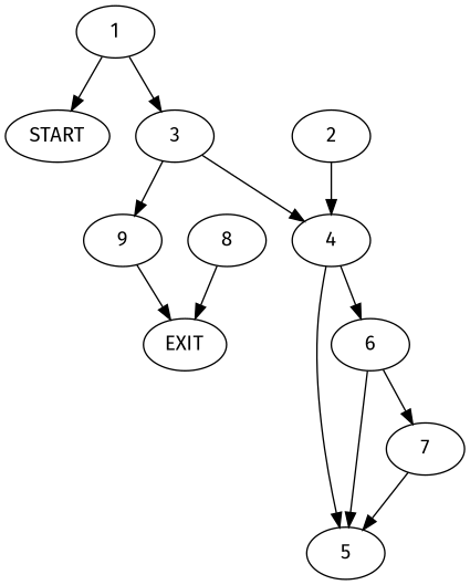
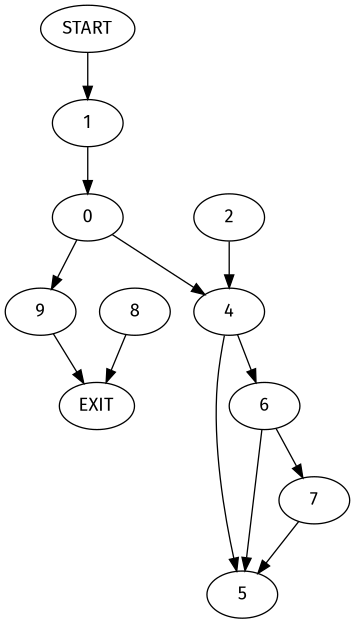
  digraph {
    fontname="Fira Sans"
    node [fontname="Fira Sans"]
    edge [fontname="Fira Sans"]
    n1 [label=START]
    1
-   3
+   3 [label=0]
    n4 [label=EXIT]
    9
    2
    4
    5
    6
    7
    8
-   1 -> n1
+   n1 -> 1
    1 -> 3
    3 -> 9
    3 -> 4
    9 -> n4
    2 -> 4
    4 -> 5
    4 -> 6
    6 -> 5
    6 -> 7
    7 -> 5
    8 -> n4
  }
